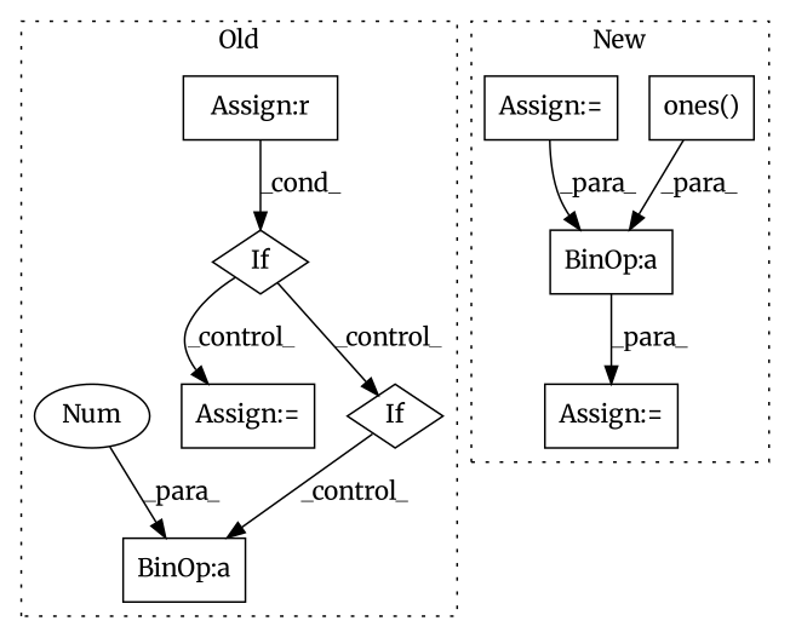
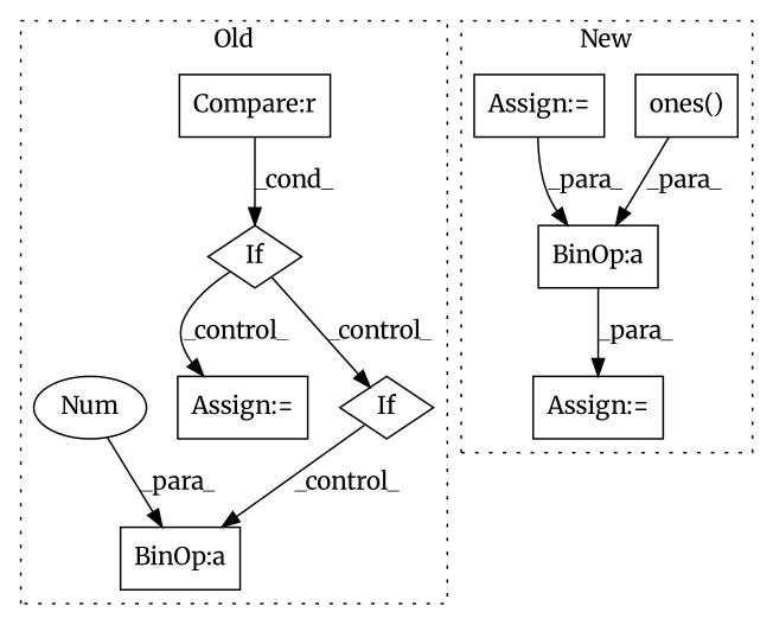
  digraph {
    fontname=Merriweather
    node [a=68 l=3 shape=box fontname=Merriweather]
    edge [fontname=Merriweather]
    n1 [a=96 label=If s=1800 shape=diamond]
    n2 [label="Assign:=" s=1848]
-   n3 [a=40 l=29 label="Assign:r" s=1803]
+   n3 [a=40 l=29 label="Compare:r" s=1803]
    n4 [a=82 label="BinOp:a" s=2271]
    n5 [a=76 l=2 label=Num s=2269 shape=ellipse]
    n6 [a=96 l=0 label=If s=1876 shape=diamond]
    n7 [a=75 l=56 label="ones()" s=1474]
    n8 [label="Assign:=" s=1823]
    n9 [a=82 label="BinOp:a" s=1842]
    n10 [label="Assign:=" s=1638]
    subgraph cluster_1 {
      label=Old
      style=dotted
      n1
      n2
      n3
      n4
      n5
      n6
    }
    subgraph cluster_2 {
      label=New
      style=dotted
      n7
      n8
      n9
      n10
    }
    n1 -> n2 [label=_control_]
    n1 -> n6 [label=_control_]
    n3 -> n1 [label=_cond_]
    n5 -> n4 [label=_para_]
    n6 -> n4 [label=_control_]
    n7 -> n9 [label=_para_]
    n9 -> n8 [label=_para_]
    n10 -> n9 [label=_para_]
  }
